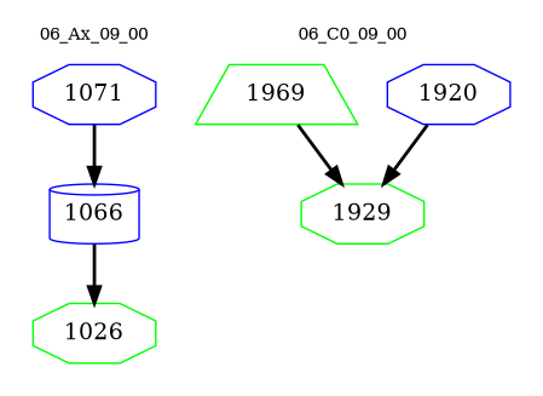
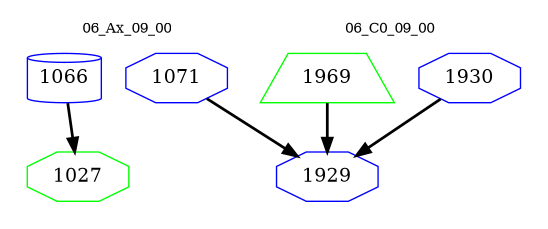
  digraph {
    node [color=blue shape=octagon]
    edge [color=black style=bold]
    n1 [label=1071]
    n2 [label=1066 shape=cylinder]
-   n3 [color=green label=1026]
-   n4 [label=1920]
-   n5 [color=green label=1929]
+   n3 [color=green label=1027]
+   n4 [label=1930]
+   n5 [label=1929]
    n6 [color=green label=1969 shape=trapezium]
    subgraph cluster_1 {
      color=white
      fontsize=10
      label="06_Ax_09_00"
      n1
      n2
      n3
    }
    subgraph cluster_2 {
      color=white
      fontsize=10
      label="06_C0_09_00"
      n4
      n5
      n6
    }
-   n1 -> n2
+   n1 -> n5
    n2 -> n3
    n4 -> n5
    n6 -> n5
  }
